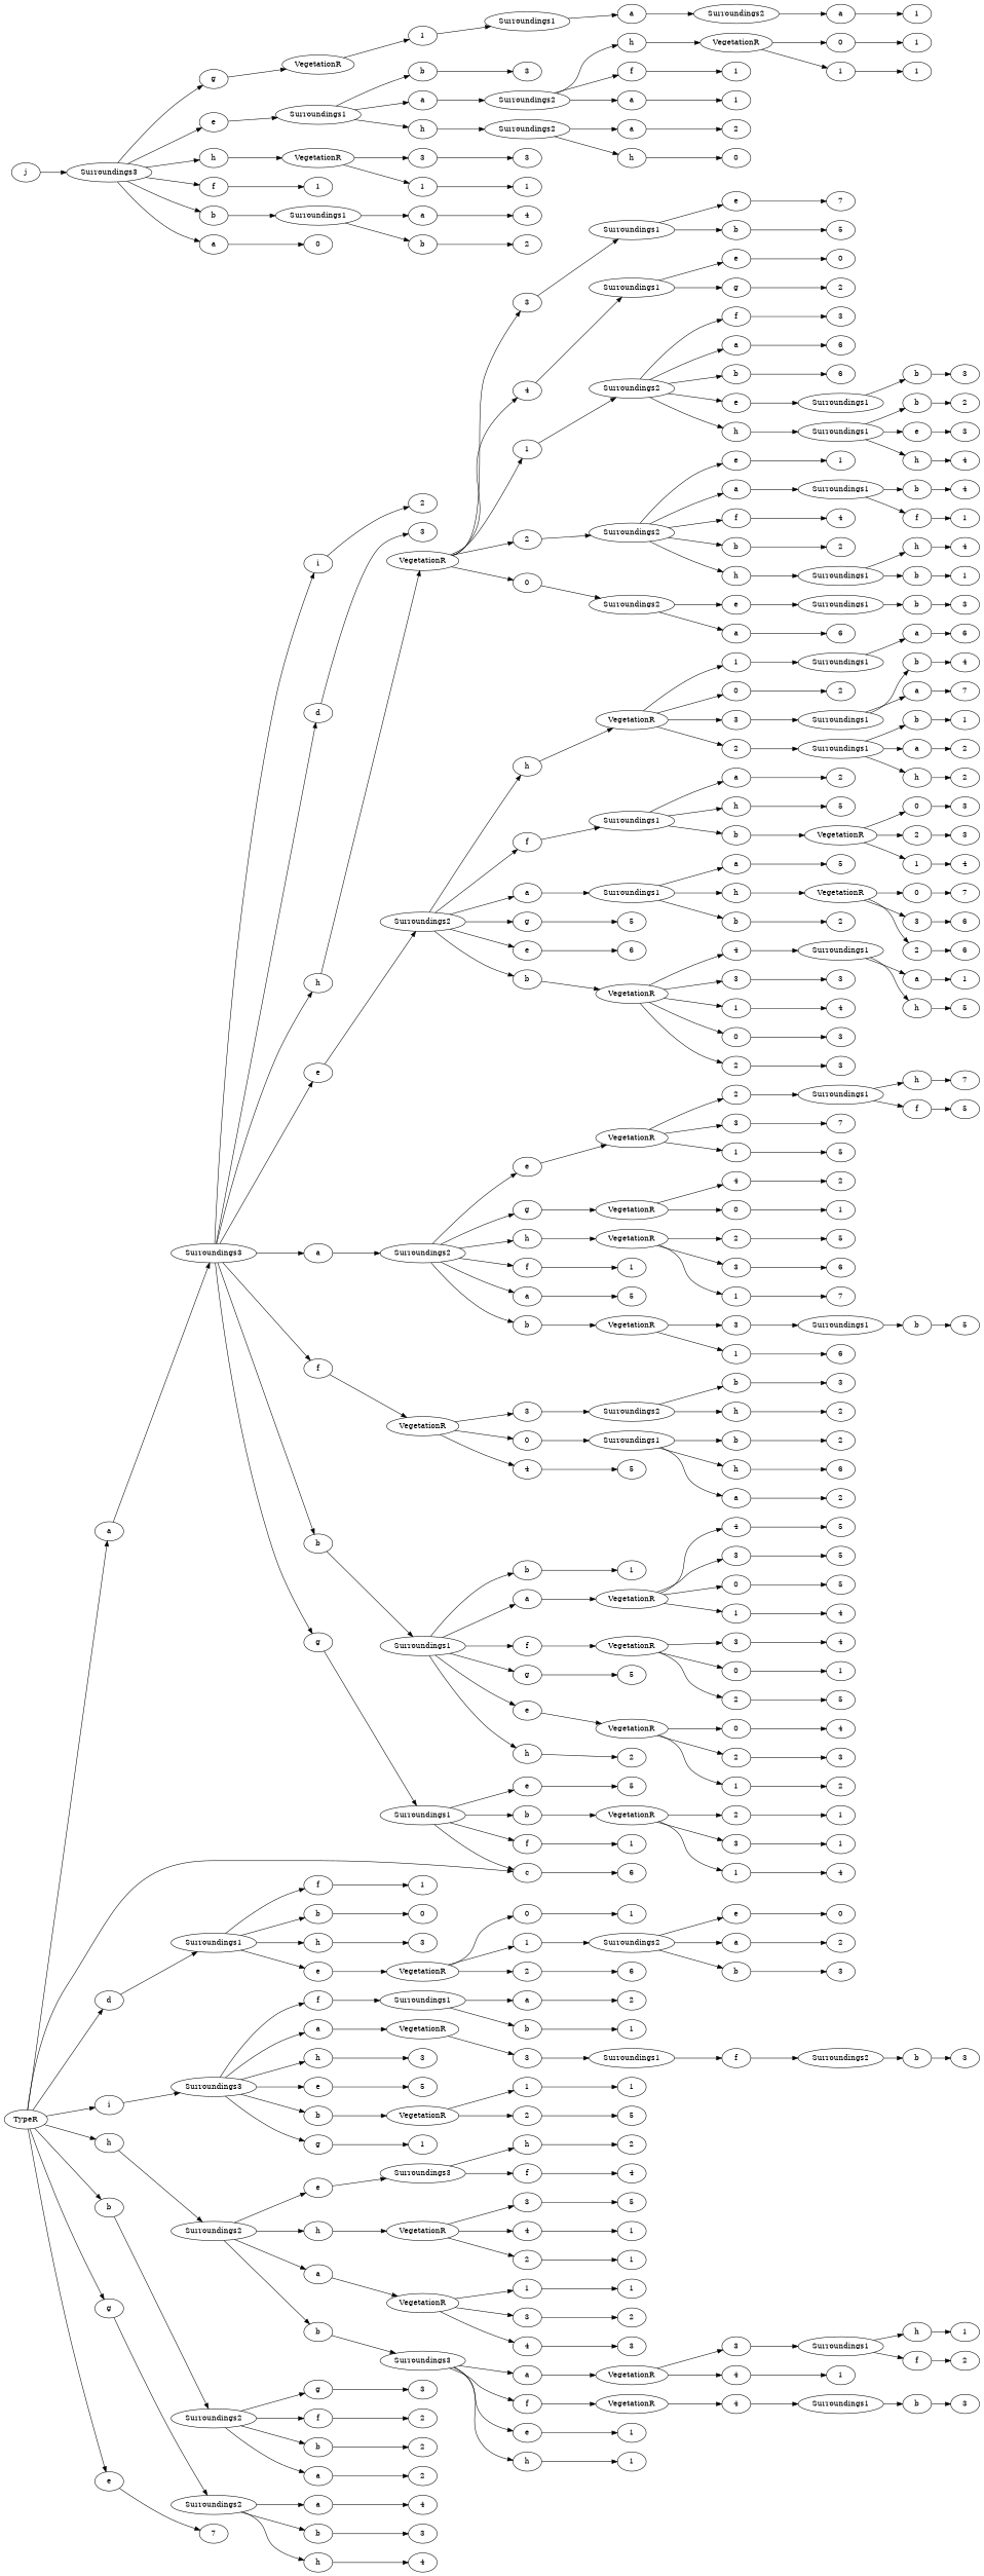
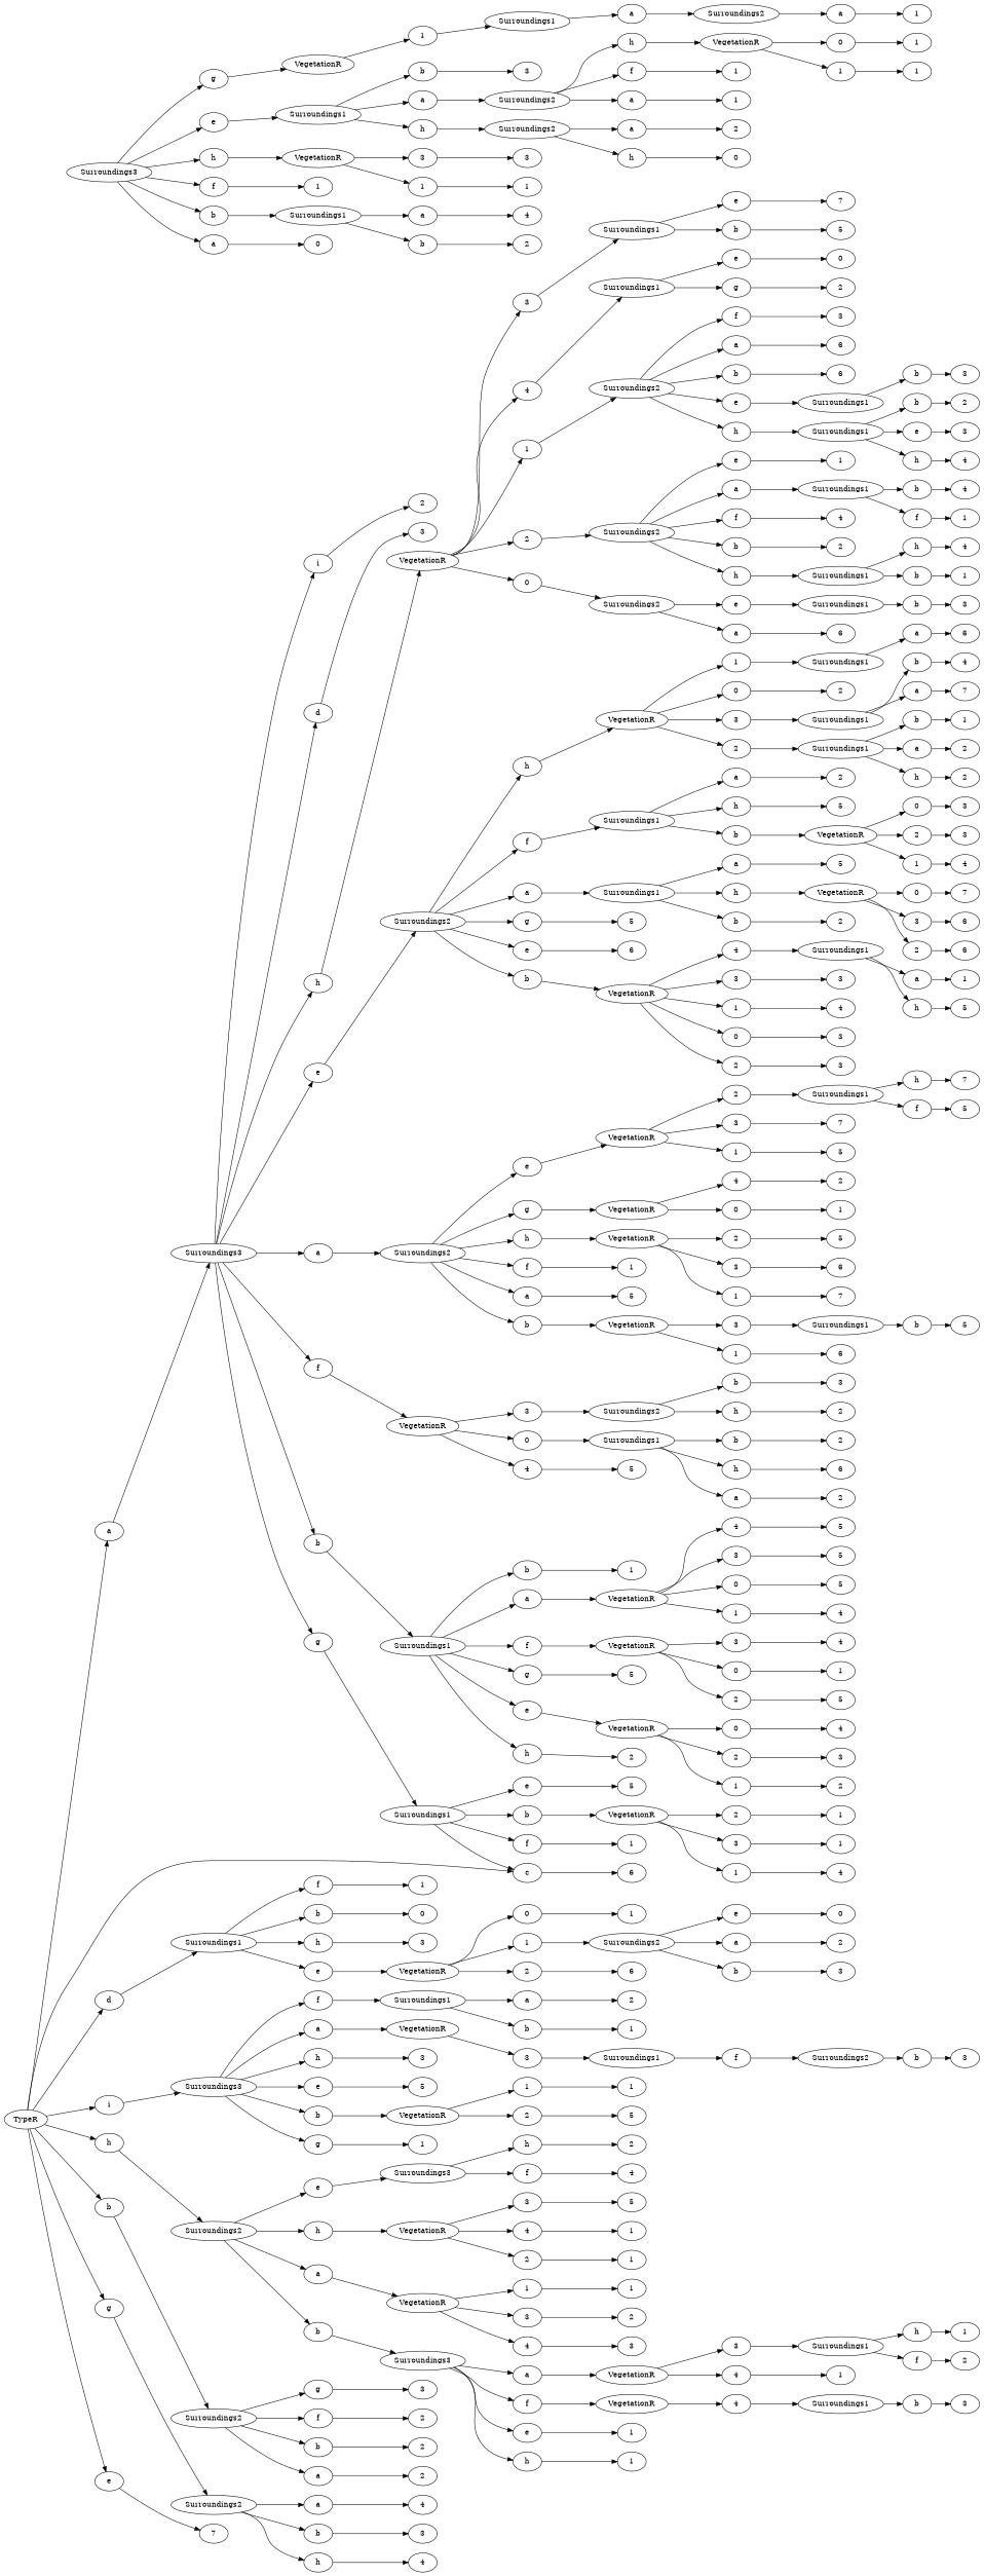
  digraph {
    rankdir=LR
    n1 [label=TypeR]
    n2 [label=a]
    n3 [label=d]
    n4 [label=i]
    n5 [label=h]
    n6 [label=b]
    n7 [label=g]
    n8 [label=e]
    n9 [label=c]
    n10 [label=Surroundings3]
    n11 [label=Surroundings1]
    n12 [label=Surroundings3]
    n13 [label=Surroundings2]
-   n14 [label=j]
    n15 [label=Surroundings3]
    n16 [label=Surroundings2]
    n17 [label=Surroundings2]
    n18 [label=7]
    n19 [label=h]
    n20 [label=e]
    n21 [label=a]
    n22 [label=f]
    n23 [label=b]
    n24 [label=g]
    n25 [label=i]
    n26 [label=d]
    n27 [label=VegetationR]
    n28 [label=Surroundings2]
    n29 [label=Surroundings2]
    n30 [label=VegetationR]
    n31 [label=Surroundings1]
    n32 [label=Surroundings1]
    n33 [label=2]
    n34 [label=3]
    n35 [label=h]
    n36 [label=e]
    n37 [label=f]
    n38 [label=b]
    n39 [label=3]
    n40 [label=VegetationR]
    n41 [label=1]
    n42 [label=0]
    n43 [label=f]
    n44 [label=a]
    n45 [label=h]
    n46 [label=e]
    n47 [label=b]
    n48 [label=g]
    n49 [label=Surroundings1]
    n50 [label=VegetationR]
    n51 [label=3]
    n52 [label=5]
    n53 [label=VegetationR]
    n54 [label=1]
    n55 [label=a]
    n56 [label=b]
    n57 [label=e]
    n58 [label=h]
    n59 [label=VegetationR]
    n60 [label=Surroundings3]
    n61 [label=Surroundings3]
    n62 [label=VegetationR]
    n63 [label=g]
    n64 [label=e]
    n65 [label=h]
    n66 [label=f]
    n67 [label=b]
    n68 [label=a]
    n69 [label=VegetationR]
    n70 [label=Surroundings1]
    n71 [label=VegetationR]
    n72 [label=1]
    n73 [label=Surroundings1]
    n74 [label=0]
    n75 [label=b]
    n76 [label=a]
    n77 [label=g]
    n78 [label=f]
    n79 [label=2]
    n80 [label=2]
    n81 [label=3]
    n82 [label=2]
    n83 [label=a]
    n84 [label=b]
    n85 [label=h]
    n86 [label=4]
    n87 [label=3]
    n88 [label=4]
    n89 [label=4]
    n90 [label=1]
    n91 [label=2]
    n92 [label=0]
    n93 [label=3]
    n94 [label=Surroundings1]
    n95 [label=Surroundings2]
    n96 [label=Surroundings2]
    n97 [label=Surroundings2]
    n98 [label=Surroundings1]
    n99 [label=b]
    n100 [label=h]
    n101 [label=f]
    n102 [label=a]
    n103 [label=g]
    n104 [label=e]
    n105 [label=VegetationR]
    n106 [label=VegetationR]
    n107 [label=Surroundings1]
    n108 [label=Surroundings1]
    n109 [label=5]
    n110 [label=6]
    n111 [label=f]
    n112 [label=a]
    n113 [label=b]
    n114 [label=e]
    n115 [label=g]
    n116 [label=h]
    n117 [label=1]
    n118 [label=5]
    n119 [label=VegetationR]
    n120 [label=VegetationR]
    n121 [label=VegetationR]
    n122 [label=VegetationR]
    n123 [label=3]
    n124 [label=0]
    n125 [label=4]
    n126 [label=Surroundings2]
    n127 [label=Surroundings1]
    n128 [label=5]
    n129 [label=e]
    n130 [label=h]
    n131 [label=b]
    n132 [label=a]
    n133 [label=f]
    n134 [label=g]
    n135 [label=VegetationR]
    n136 [label=2]
    n137 [label=1]
    n138 [label=VegetationR]
    n139 [label=VegetationR]
    n140 [label=5]
    n141 [label=b]
    n142 [label=f]
    n143 [label=e]
    n144 [label=VegetationR]
    n145 [label=1]
    n146 [label=5]
    n147 [label=6]
    n148 [label=0]
    n149 [label=1]
    n150 [label=2]
    n151 [label=1]
    n152 [label=Surroundings2]
    n153 [label=6]
    n154 [label=a]
    n155 [label=b]
    n156 [label=2]
    n157 [label=1]
    n158 [label=3]
    n159 [label=Surroundings1]
    n160 [label=1]
    n161 [label=2]
    n162 [label=1]
    n163 [label=5]
    n164 [label=4]
    n165 [label=1]
    n166 [label=3]
    n167 [label=3]
    n168 [label=1]
    n169 [label=2]
    n170 [label=a]
    n171 [label=f]
    n172 [label=e]
    n173 [label=h]
    n174 [label=VegetationR]
    n175 [label=VegetationR]
    n176 [label=1]
    n177 [label=1]
    n178 [label=f]
    n179 [label=h]
    n180 [label=4]
    n181 [label=2]
    n182 [label=2]
    n183 [label=3]
    n184 [label=4]
    n185 [label=1]
    n186 [label=5]
    n187 [label=1]
    n188 [label=1]
    n189 [label=Surroundings1]
    n190 [label=b]
    n191 [label=a]
    n192 [label=h]
    n193 [label=3]
    n194 [label=Surroundings2]
    n195 [label=Surroundings2]
    n196 [label=3]
    n197 [label=1]
    n198 [label=3]
    n199 [label=1]
    n200 [label=a]
    n201 [label=b]
    n202 [label=4]
    n203 [label=2]
    n204 [label=e]
    n205 [label=g]
    n206 [label=0]
    n207 [label=2]
    n208 [label=e]
    n209 [label=h]
    n210 [label=f]
    n211 [label=a]
    n212 [label=b]
    n213 [label=Surroundings1]
    n214 [label=Surroundings1]
    n215 [label=3]
    n216 [label=6]
    n217 [label=6]
    n218 [label=b]
    n219 [label=h]
    n220 [label=e]
    n221 [label=a]
    n222 [label=f]
    n223 [label=2]
    n224 [label=Surroundings1]
    n225 [label=1]
    n226 [label=Surroundings1]
    n227 [label=4]
    n228 [label=e]
    n229 [label=a]
    n230 [label=Surroundings1]
    n231 [label=6]
    n232 [label=e]
    n233 [label=b]
    n234 [label=7]
    n235 [label=5]
    n236 [label=4]
    n237 [label=3]
    n238 [label=1]
    n239 [label=0]
    n240 [label=2]
    n241 [label=Surroundings1]
    n242 [label=3]
    n243 [label=4]
    n244 [label=3]
    n245 [label=3]
    n246 [label=2]
    n247 [label=1]
    n248 [label=0]
    n249 [label=3]
    n250 [label=Surroundings1]
    n251 [label=Surroundings1]
    n252 [label=2]
    n253 [label=Surroundings1]
    n254 [label=b]
    n255 [label=a]
    n256 [label=h]
    n257 [label=VegetationR]
    n258 [label=2]
    n259 [label=5]
    n260 [label=h]
    n261 [label=b]
    n262 [label=a]
    n263 [label=VegetationR]
    n264 [label=2]
    n265 [label=5]
    n266 [label=3]
    n267 [label=1]
    n268 [label=Surroundings1]
    n269 [label=6]
    n270 [label=1]
    n271 [label=2]
    n272 [label=3]
    n273 [label=5]
    n274 [label=Surroundings1]
    n275 [label=7]
    n276 [label=4]
    n277 [label=0]
    n278 [label=2]
    n279 [label=1]
    n280 [label=1]
    n281 [label=2]
    n282 [label=3]
    n283 [label=7]
    n284 [label=5]
    n285 [label=6]
    n286 [label=h]
    n287 [label=b]
    n288 [label=2]
    n289 [label=3]
    n290 [label=a]
    n291 [label=b]
    n292 [label=h]
    n293 [label=2]
    n294 [label=2]
    n295 [label=6]
    n296 [label=2]
    n297 [label=1]
    n298 [label=0]
    n299 [label=3]
    n300 [label=2]
    n301 [label=4]
    n302 [label=3]
    n303 [label=0]
    n304 [label=1]
    n305 [label=4]
    n306 [label=5]
    n307 [label=5]
    n308 [label=4]
    n309 [label=5]
    n310 [label=0]
    n311 [label=2]
    n312 [label=3]
    n313 [label=1]
    n314 [label=5]
    n315 [label=4]
    n316 [label=1]
    n317 [label=2]
    n318 [label=3]
    n319 [label=4]
    n320 [label=1]
    n321 [label=1]
    n322 [label=e]
    n323 [label=a]
    n324 [label=b]
    n325 [label=0]
    n326 [label=2]
    n327 [label=3]
    n328 [label=f]
    n329 [label=Surroundings2]
    n330 [label=4]
    n331 [label=3]
    n332 [label=1]
    n333 [label=Surroundings1]
    n334 [label=4]
    n335 [label=Surroundings1]
    n336 [label=a]
    n337 [label=Surroundings2]
    n338 [label=h]
    n339 [label=f]
    n340 [label=a]
    n341 [label=VegetationR]
    n342 [label=1]
    n343 [label=1]
    n344 [label=a]
    n345 [label=h]
    n346 [label=2]
    n347 [label=0]
    n348 [label=b]
    n349 [label=3]
    n350 [label=b]
    n351 [label=e]
    n352 [label=h]
    n353 [label=2]
    n354 [label=3]
    n355 [label=4]
    n356 [label=b]
    n357 [label=h]
    n358 [label=1]
    n359 [label=4]
    n360 [label=f]
    n361 [label=b]
    n362 [label=1]
    n363 [label=4]
    n364 [label=b]
    n365 [label=3]
    n366 [label=h]
    n367 [label=a]
    n368 [label=5]
    n369 [label=1]
    n370 [label=b]
    n371 [label=a]
    n372 [label=h]
    n373 [label=1]
    n374 [label=2]
    n375 [label=2]
    n376 [label=a]
    n377 [label=6]
    n378 [label=a]
    n379 [label=b]
    n380 [label=7]
    n381 [label=4]
    n382 [label=0]
    n383 [label=2]
    n384 [label=1]
    n385 [label=3]
    n386 [label=3]
    n387 [label=4]
    n388 [label=0]
    n389 [label=3]
    n390 [label=2]
    n391 [label=7]
    n392 [label=6]
    n393 [label=6]
    n394 [label=b]
    n395 [label=5]
    n396 [label=f]
    n397 [label=h]
    n398 [label=5]
    n399 [label=7]
    n400 [label=b]
    n401 [label=3]
    n402 [label=f]
    n403 [label=h]
    n404 [label=2]
    n405 [label=1]
    n406 [label=b]
    n407 [label=3]
    n408 [label=a]
    n409 [label=1]
    n410 [label=0]
    n411 [label=1]
    n412 [label=1]
    n413 [label=1]
    n1 -> n2
    n1 -> n3
    n1 -> n4
    n1 -> n5
    n1 -> n6
    n1 -> n7
    n1 -> n8
    n1 -> n9
    n2 -> n10
    n3 -> n11
    n4 -> n12
    n5 -> n13
    n6 -> n16
    n7 -> n17
    n8 -> n18
    n9 -> n147
    n10 -> n19
    n10 -> n20
    n10 -> n21
    n10 -> n22
    n10 -> n23
    n10 -> n24
    n10 -> n25
    n10 -> n26
    n11 -> n35
    n11 -> n36
    n11 -> n37
    n11 -> n38
    n12 -> n43
    n12 -> n44
    n12 -> n45
    n12 -> n46
    n12 -> n47
    n12 -> n48
    n13 -> n55
    n13 -> n56
    n13 -> n57
    n13 -> n58
-   n14 -> n15
    n15 -> n63
    n15 -> n64
    n15 -> n65
    n15 -> n66
    n15 -> n67
    n15 -> n68
    n16 -> n75
    n16 -> n76
    n16 -> n77
    n16 -> n78
    n17 -> n83
    n17 -> n84
    n17 -> n85
    n19 -> n27
    n20 -> n28
    n21 -> n29
    n22 -> n30
    n23 -> n31
    n24 -> n32
    n25 -> n33
    n26 -> n34
    n27 -> n89
    n27 -> n90
    n27 -> n91
    n27 -> n92
    n27 -> n93
    n28 -> n99
    n28 -> n100
    n28 -> n101
    n28 -> n102
    n28 -> n103
    n28 -> n104
    n29 -> n111
    n29 -> n112
    n29 -> n113
    n29 -> n114
    n29 -> n115
    n29 -> n116
    n30 -> n123
    n30 -> n124
    n30 -> n125
    n31 -> n129
    n31 -> n130
    n31 -> n131
    n31 -> n132
    n31 -> n133
    n31 -> n134
    n32 -> n9
    n32 -> n141
    n32 -> n142
    n32 -> n143
    n35 -> n39
    n36 -> n40
    n37 -> n41
    n38 -> n42
    n40 -> n148
    n40 -> n149
    n40 -> n150
    n43 -> n49
    n44 -> n50
    n45 -> n51
    n46 -> n52
    n47 -> n53
    n48 -> n54
    n49 -> n154
    n49 -> n155
    n50 -> n158
    n53 -> n160
    n53 -> n161
    n55 -> n59
    n56 -> n60
    n57 -> n61
    n58 -> n62
    n59 -> n164
    n59 -> n165
    n59 -> n166
    n60 -> n170
    n60 -> n171
    n60 -> n172
    n60 -> n173
    n61 -> n178
    n61 -> n179
    n62 -> n182
    n62 -> n183
    n62 -> n184
    n63 -> n69
    n64 -> n70
    n65 -> n71
    n66 -> n72
    n67 -> n73
    n68 -> n74
    n69 -> n188
    n70 -> n190
    n70 -> n191
    n70 -> n192
    n71 -> n196
    n71 -> n197
    n73 -> n200
    n73 -> n201
    n75 -> n79
    n76 -> n80
    n77 -> n81
    n78 -> n82
    n83 -> n86
    n84 -> n87
    n85 -> n88
    n89 -> n94
    n90 -> n95
    n91 -> n96
    n92 -> n97
    n93 -> n98
    n94 -> n204
    n94 -> n205
    n95 -> n208
    n95 -> n209
    n95 -> n210
    n95 -> n211
    n95 -> n212
    n96 -> n218
    n96 -> n219
    n96 -> n220
    n96 -> n221
    n96 -> n222
    n97 -> n228
    n97 -> n229
    n98 -> n232
    n98 -> n233
    n99 -> n105
    n100 -> n106
    n101 -> n107
    n102 -> n108
    n103 -> n109
    n104 -> n110
    n105 -> n236
    n105 -> n237
    n105 -> n238
    n105 -> n239
    n105 -> n240
    n106 -> n246
    n106 -> n247
    n106 -> n248
    n106 -> n249
    n107 -> n254
    n107 -> n255
    n107 -> n256
    n108 -> n260
    n108 -> n261
    n108 -> n262
    n111 -> n117
    n112 -> n118
    n113 -> n119
    n114 -> n120
    n115 -> n121
    n116 -> n122
    n119 -> n266
    n119 -> n267
    n120 -> n270
    n120 -> n271
    n120 -> n272
    n121 -> n276
    n121 -> n277
    n122 -> n280
    n122 -> n281
    n122 -> n282
    n123 -> n126
    n124 -> n127
    n125 -> n128
    n126 -> n286
    n126 -> n287
    n127 -> n290
    n127 -> n291
    n127 -> n292
    n129 -> n135
    n130 -> n136
    n131 -> n137
    n132 -> n138
    n133 -> n139
    n134 -> n140
    n135 -> n296
    n135 -> n297
    n135 -> n298
    n138 -> n302
    n138 -> n303
    n138 -> n304
    n138 -> n305
    n139 -> n310
    n139 -> n311
    n139 -> n312
    n141 -> n144
    n142 -> n145
    n143 -> n146
    n144 -> n316
    n144 -> n317
    n144 -> n318
    n148 -> n151
    n149 -> n152
    n150 -> n153
    n152 -> n322
    n152 -> n323
    n152 -> n324
    n154 -> n156
    n155 -> n157
    n158 -> n159
    n159 -> n328
    n160 -> n162
    n161 -> n163
    n164 -> n167
    n165 -> n168
    n166 -> n169
    n170 -> n174
    n171 -> n175
    n172 -> n176
    n173 -> n177
    n174 -> n330
    n174 -> n331
    n175 -> n334
    n178 -> n180
    n179 -> n181
    n182 -> n185
    n183 -> n186
    n184 -> n187
    n188 -> n189
    n189 -> n336
    n190 -> n193
    n191 -> n194
    n192 -> n195
    n194 -> n338
    n194 -> n339
    n194 -> n340
    n195 -> n344
    n195 -> n345
    n196 -> n198
    n197 -> n199
    n200 -> n202
    n201 -> n203
    n204 -> n206
    n205 -> n207
    n208 -> n213
    n209 -> n214
    n210 -> n215
    n211 -> n216
    n212 -> n217
    n213 -> n348
    n214 -> n350
    n214 -> n351
    n214 -> n352
    n218 -> n223
    n219 -> n224
    n220 -> n225
    n221 -> n226
    n222 -> n227
    n224 -> n356
    n224 -> n357
    n226 -> n360
    n226 -> n361
    n228 -> n230
    n229 -> n231
    n230 -> n364
    n232 -> n234
    n233 -> n235
    n236 -> n241
    n237 -> n242
    n238 -> n243
    n239 -> n244
    n240 -> n245
    n241 -> n366
    n241 -> n367
    n246 -> n250
    n247 -> n251
    n248 -> n252
    n249 -> n253
    n250 -> n370
    n250 -> n371
    n250 -> n372
    n251 -> n376
    n253 -> n378
    n253 -> n379
    n254 -> n257
    n255 -> n258
    n256 -> n259
    n257 -> n382
    n257 -> n383
    n257 -> n384
    n260 -> n263
    n261 -> n264
    n262 -> n265
    n263 -> n388
    n263 -> n389
    n263 -> n390
    n266 -> n268
    n267 -> n269
    n268 -> n394
    n270 -> n273
    n271 -> n274
    n272 -> n275
    n274 -> n396
    n274 -> n397
    n276 -> n278
    n277 -> n279
    n280 -> n283
    n281 -> n284
    n282 -> n285
    n286 -> n288
    n287 -> n289
    n290 -> n293
    n291 -> n294
    n292 -> n295
    n296 -> n299
    n297 -> n300
    n298 -> n301
    n302 -> n306
    n303 -> n307
    n304 -> n308
    n305 -> n309
    n310 -> n313
    n311 -> n314
    n312 -> n315
    n316 -> n319
    n317 -> n320
    n318 -> n321
    n322 -> n325
    n323 -> n326
    n324 -> n327
    n328 -> n329
    n329 -> n400
    n330 -> n332
    n331 -> n333
    n333 -> n402
    n333 -> n403
    n334 -> n335
    n335 -> n406
    n336 -> n337
    n337 -> n408
    n338 -> n341
    n339 -> n342
    n340 -> n343
    n341 -> n410
    n341 -> n411
    n344 -> n346
    n345 -> n347
    n348 -> n349
    n350 -> n353
    n351 -> n354
    n352 -> n355
    n356 -> n358
    n357 -> n359
    n360 -> n362
    n361 -> n363
    n364 -> n365
    n366 -> n368
    n367 -> n369
    n370 -> n373
    n371 -> n374
    n372 -> n375
    n376 -> n377
    n378 -> n380
    n379 -> n381
    n382 -> n385
    n383 -> n386
    n384 -> n387
    n388 -> n391
    n389 -> n392
    n390 -> n393
    n394 -> n395
    n396 -> n398
    n397 -> n399
    n400 -> n401
    n402 -> n404
    n403 -> n405
    n406 -> n407
    n408 -> n409
    n410 -> n412
    n411 -> n413
  }
